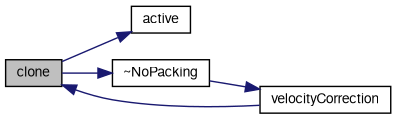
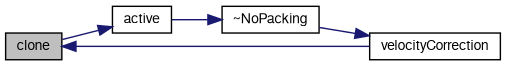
  digraph {
    rankdir=LR
    node [color=black fontname=FreeSans fontsize=10 shape=record]
    edge [color=midnightblue fontname=FreeSans fontsize=10 labelfontname=FreeSans labelfontsize=10 style=solid]
    n1 [fillcolor=grey75 fontcolor=black height=0.2 label=clone style=filled width=0.4]
    n2 [height=0.2 label=active width=0.4]
    n3 [height=0.2 label="~NoPacking" width=0.4]
    n4 [height=0.2 label=velocityCorrection width=0.4]
    n1 -> n2
-   n1 -> n3
+   n2 -> n3
    n3 -> n4
    n4 -> n1
  }
